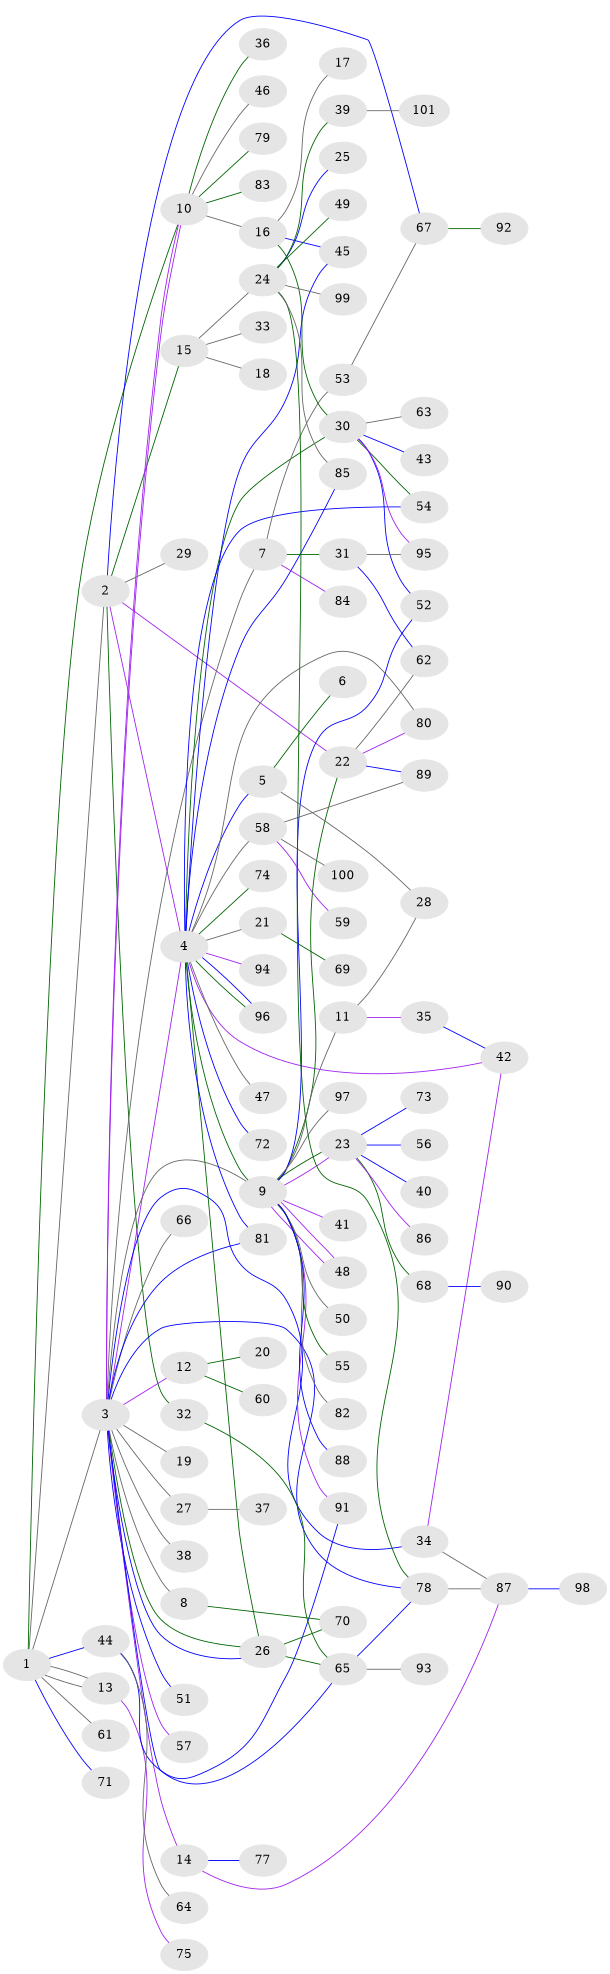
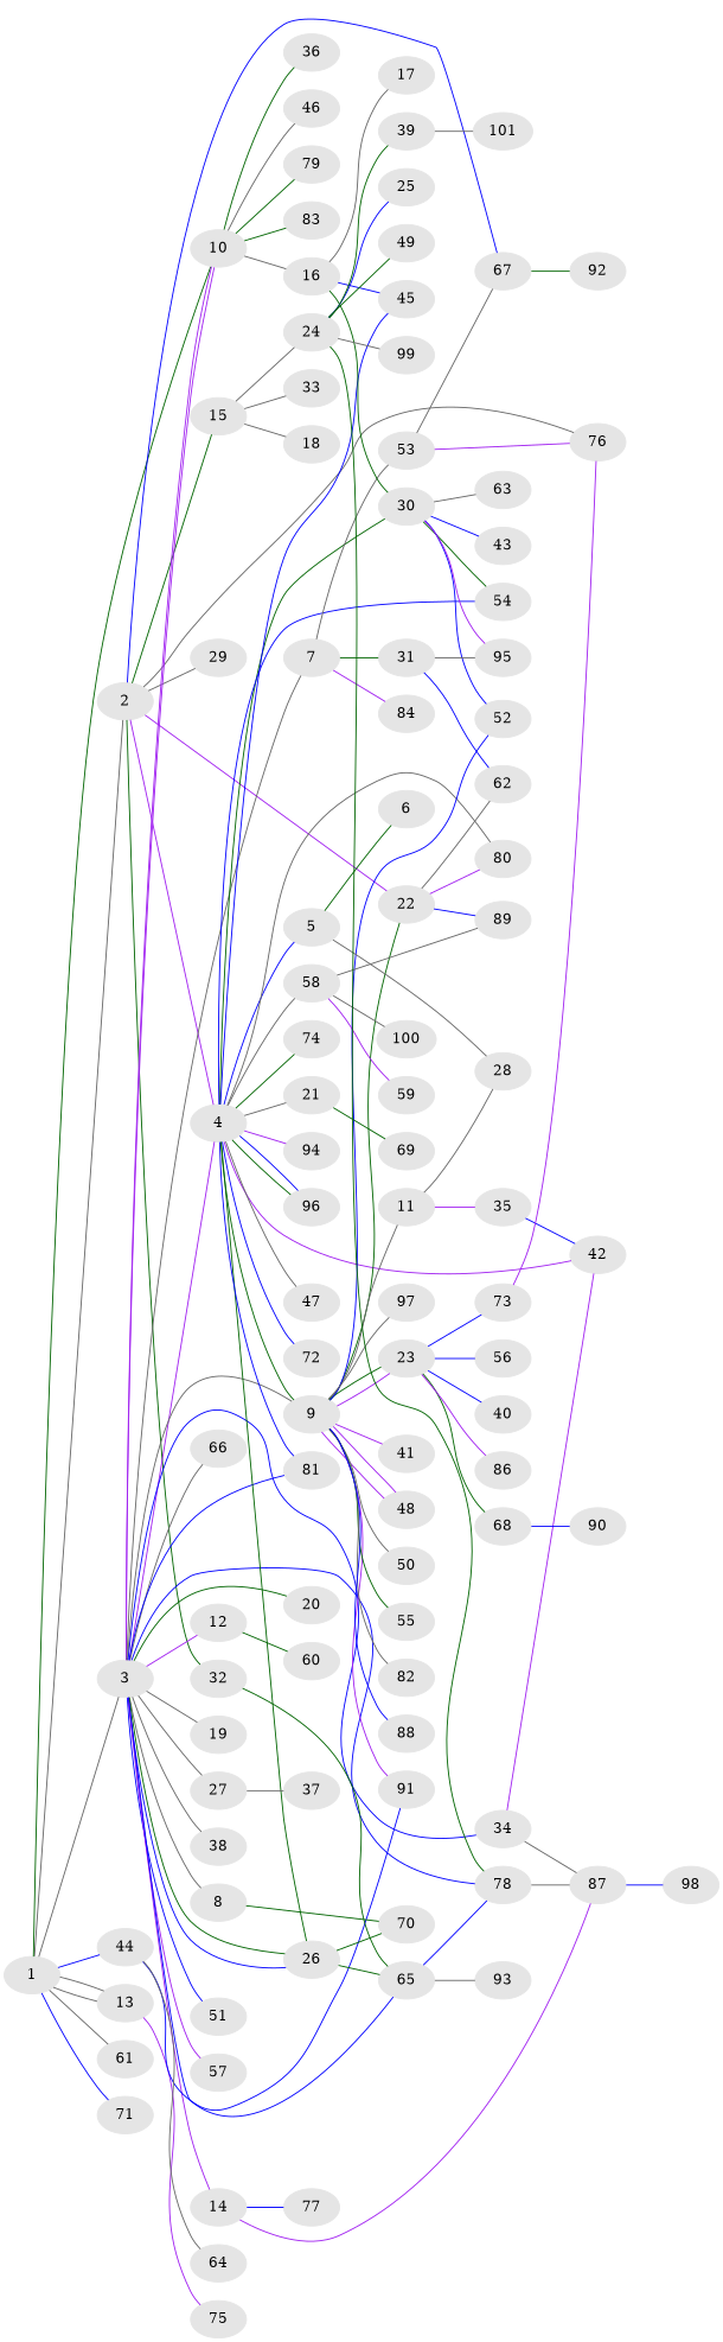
  graph {
    rankdir=LR
    node [color=gray90 style=filled]
    edge [color=gray40]
    1
    2
    3
    10
    13
    44
    61
    71
    4
    15
    22
    29
    32
    67
+   76
    7
    8
    9
    12
    14
    19
    20
    26
    27
    34
    38
    51
    57
    65
    66
    78
    81
    16
    36
    46
    79
    83
    75
    91
    64
    5
    21
    30
    42
    45
    47
    54
    58
    72
    74
    80
-   85
    94
    96
    18
    24
    33
    62
    89
    92
    31
    53
    84
    70
    11
    23
    41
    48
    50
    52
    55
    82
    88
    97
    60
    77
    87
    37
    93
    6
    28
    69
    43
    63
    95
    59
    100
    35
    56
    40
    68
    73
    86
    17
    98
    25
    39
    49
    99
    90
    101
    1 -- 2
    1 -- 3
    1 -- 10 [color=darkgreen]
    1 -- 13
    1 -- 13
    1 -- 44 [color=blue]
    1 -- 61
    1 -- 71 [color=blue]
    2 -- 4 [color=purple]
    2 -- 15 [color=darkgreen]
    2 -- 22 [color=purple]
    2 -- 29
    2 -- 32 [color=darkgreen]
    2 -- 67 [color=blue]
+   2 -- 76
    3 -- 10 [color=purple]
    3 -- 10 [color=purple]
    3 -- 4 [color=purple]
    3 -- 7
    3 -- 8
    3 -- 9
    3 -- 12 [color=purple]
    3 -- 14 [color=purple]
    3 -- 19
-   12 -- 20 [color=darkgreen]
+   3 -- 20 [color=darkgreen]
    3 -- 26 [color=blue]
    3 -- 26 [color=darkgreen]
    3 -- 27
    3 -- 34 [color=blue]
    3 -- 38
    3 -- 51 [color=blue]
    3 -- 57 [color=purple]
    3 -- 65 [color=blue]
    3 -- 66
    3 -- 78 [color=blue]
    3 -- 81 [color=blue]
    10 -- 16
    10 -- 36 [color=darkgreen]
    10 -- 46
    10 -- 79 [color=darkgreen]
    10 -- 83 [color=darkgreen]
    13 -- 75 [color=purple]
    44 -- 91 [color=blue]
    44 -- 64
    4 -- 9 [color=darkgreen]
    4 -- 26 [color=darkgreen]
    4 -- 81 [color=blue]
    4 -- 5 [color=blue]
    4 -- 21
    4 -- 30 [color=darkgreen]
    4 -- 42 [color=purple]
    4 -- 45 [color=blue]
    4 -- 47
    4 -- 54 [color=blue]
    4 -- 58
    4 -- 72 [color=blue]
    4 -- 74 [color=darkgreen]
    4 -- 80
-   4 -- 85 [color=blue]
    4 -- 94 [color=purple]
    4 -- 96 [color=darkgreen]
    4 -- 96 [color=blue]
    15 -- 18
    15 -- 24
    15 -- 33
    22 -- 80 [color=purple]
    22 -- 62
    22 -- 89 [color=blue]
    32 -- 65 [color=darkgreen]
    67 -- 92 [color=darkgreen]
    7 -- 31 [color=darkgreen]
    7 -- 53
    7 -- 84 [color=purple]
    8 -- 70 [color=darkgreen]
    9 -- 22 [color=darkgreen]
    9 -- 91 [color=purple]
    9 -- 11
    9 -- 23 [color=purple]
    9 -- 23 [color=darkgreen]
    9 -- 41 [color=purple]
    9 -- 48 [color=purple]
    9 -- 48 [color=purple]
    9 -- 50
    9 -- 52 [color=blue]
    9 -- 55 [color=darkgreen]
    9 -- 82
    9 -- 88 [color=blue]
    9 -- 97
    12 -- 60 [color=darkgreen]
    14 -- 77 [color=blue]
    14 -- 87 [color=purple]
    26 -- 65 [color=darkgreen]
    26 -- 70 [color=darkgreen]
    27 -- 37
    34 -- 42 [color=purple]
    34 -- 87
    65 -- 78 [color=blue]
    65 -- 93
    78 -- 87
    16 -- 30 [color=darkgreen]
    16 -- 45 [color=blue]
    16 -- 17
    5 -- 6 [color=darkgreen]
    5 -- 28
    21 -- 69 [color=darkgreen]
    30 -- 54 [color=darkgreen]
    30 -- 52 [color=blue]
    30 -- 43 [color=blue]
    30 -- 63
    30 -- 95 [color=purple]
    58 -- 89
    58 -- 59 [color=purple]
    58 -- 100
    24 -- 78 [color=darkgreen]
-   24 -- 85
    24 -- 25 [color=blue]
    24 -- 39 [color=darkgreen]
    24 -- 49 [color=darkgreen]
    24 -- 99
    31 -- 62 [color=blue]
    31 -- 95
    53 -- 67
+   53 -- 76 [color=purple]
    11 -- 28
    11 -- 35 [color=purple]
    23 -- 56 [color=blue]
    23 -- 40 [color=blue]
    23 -- 68 [color=darkgreen]
    23 -- 73 [color=blue]
    23 -- 86 [color=purple]
    87 -- 98 [color=blue]
    35 -- 42 [color=blue]
    68 -- 90 [color=blue]
+   73 -- 76 [color=purple]
    39 -- 101
  }
